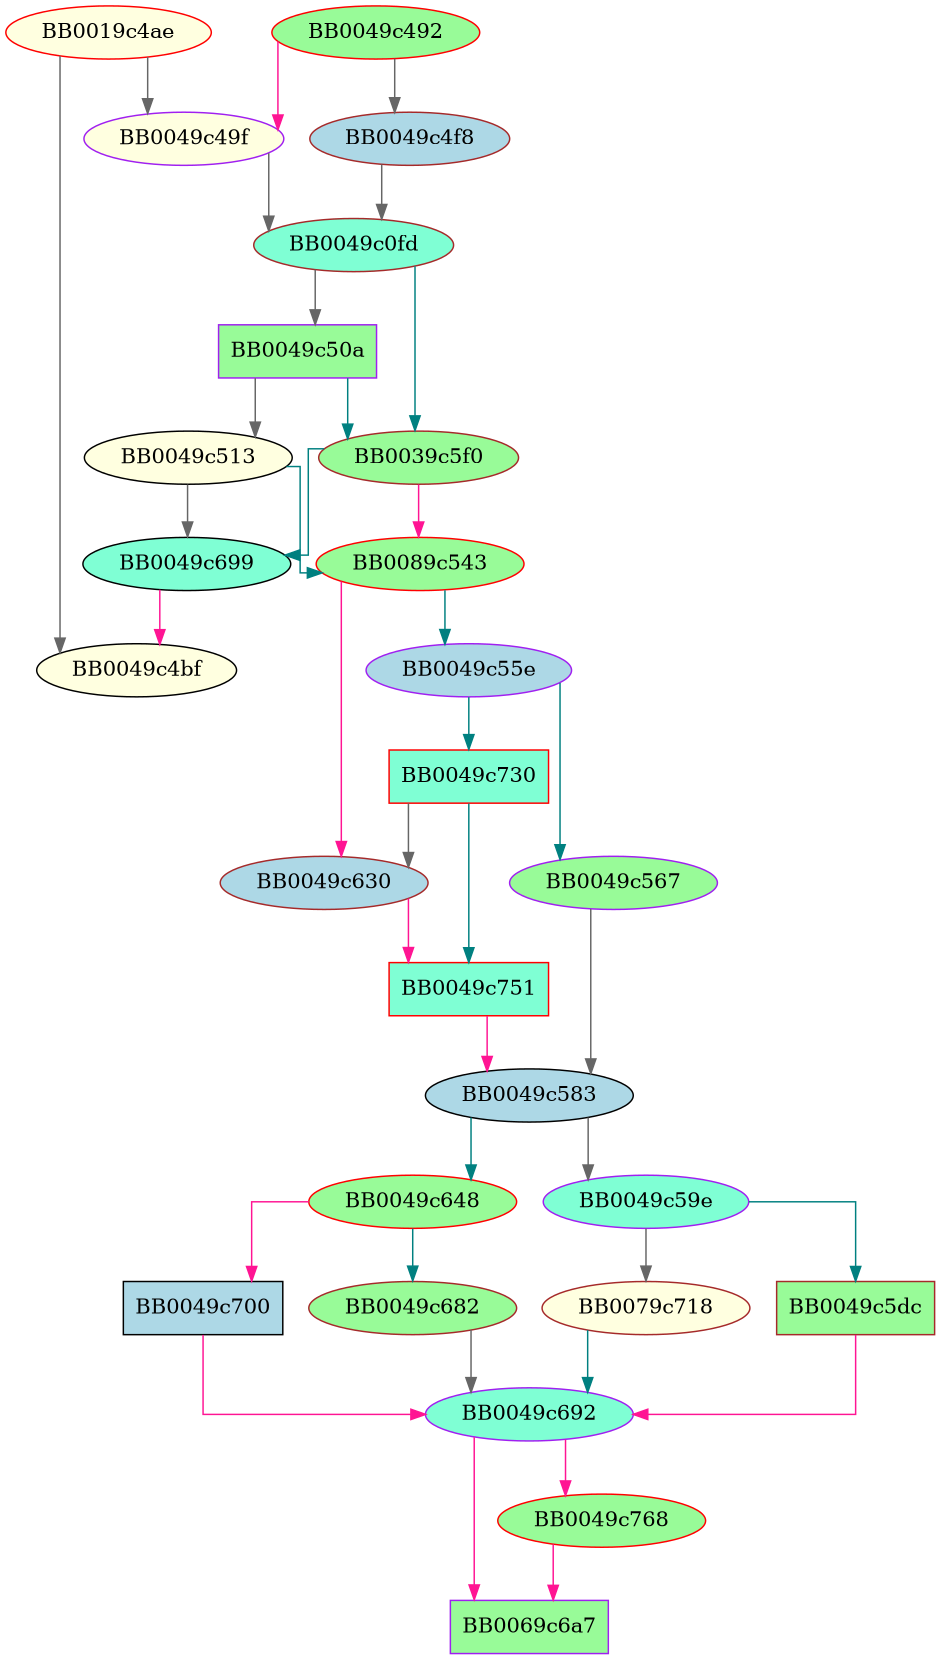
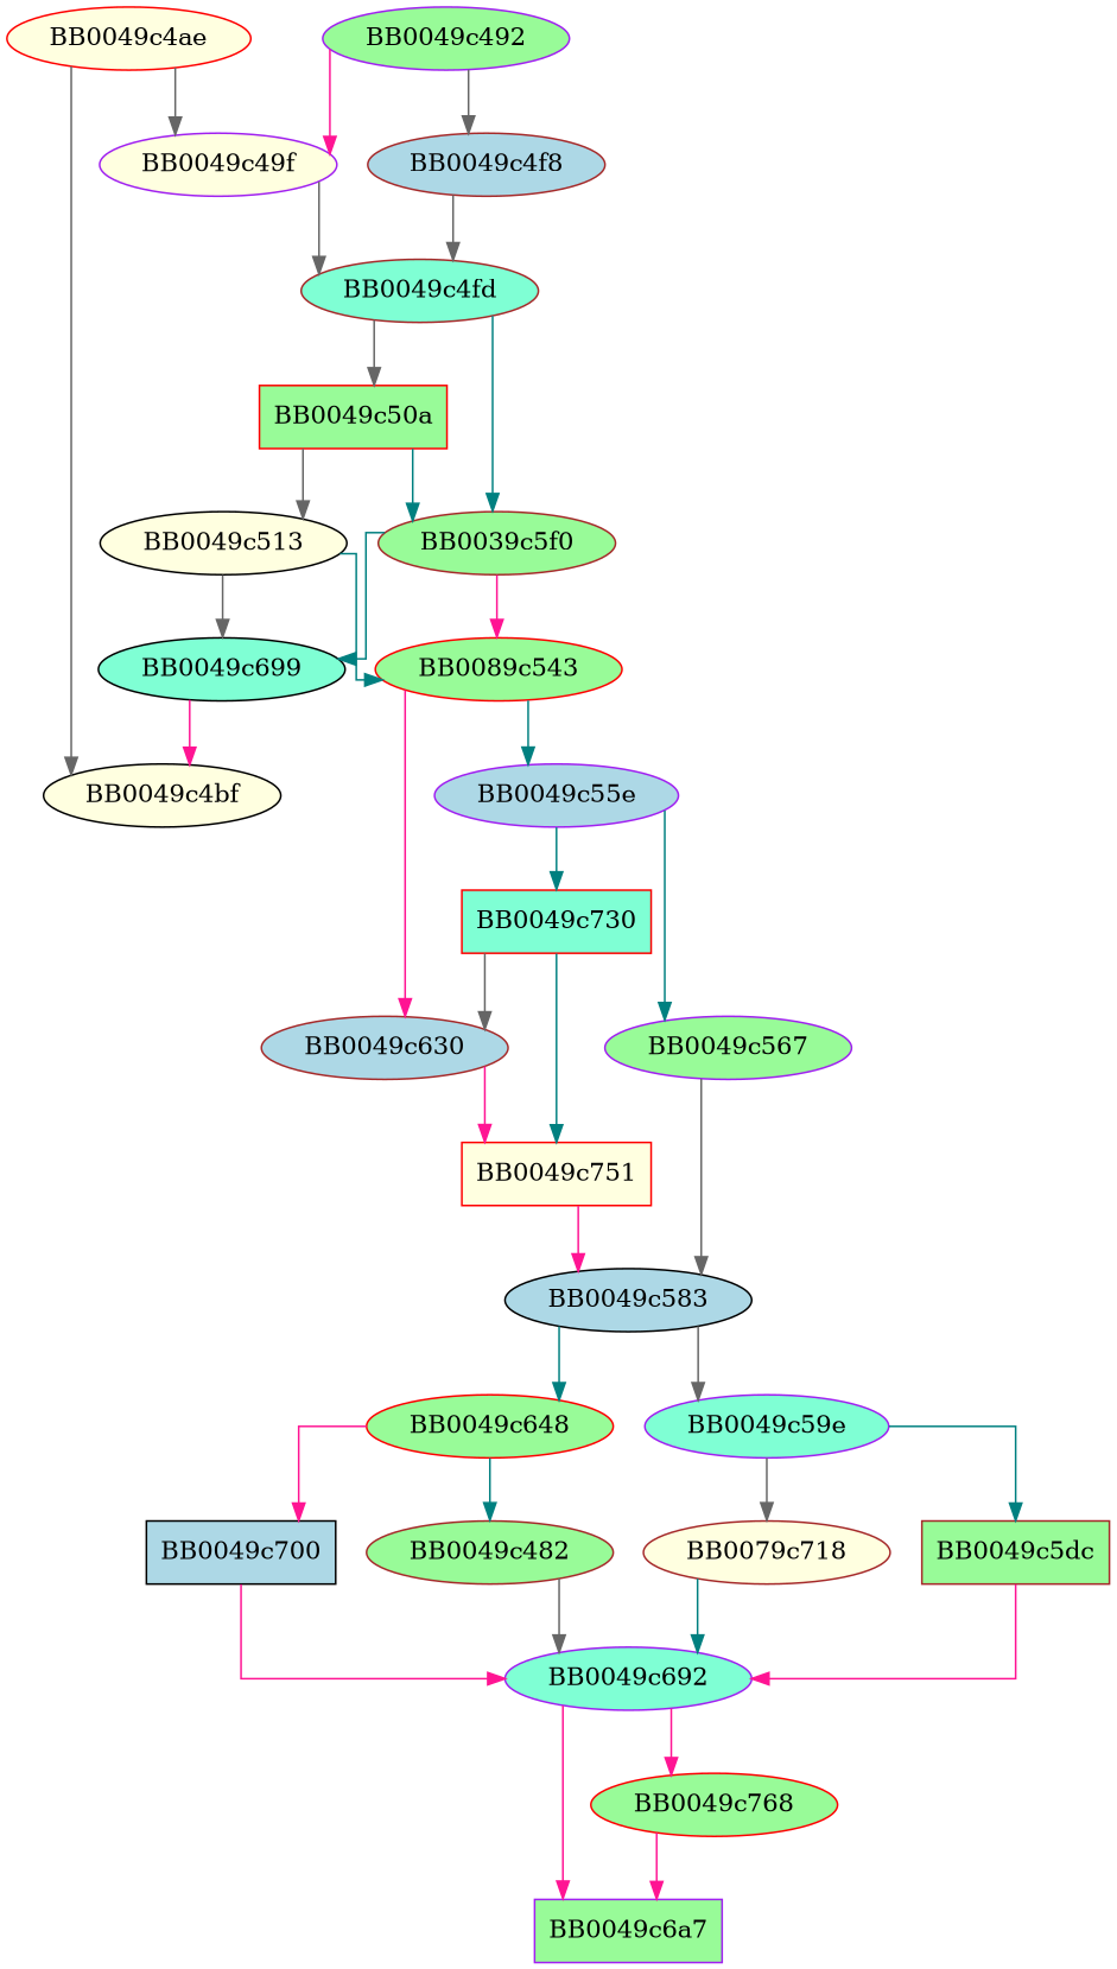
  digraph {
    splines=ortho
    node [color=red fillcolor=palegreen shape=ellipse style=filled]
    edge [color=gray40]
    BB0049c4f8 [color=brown fillcolor=lightblue]
-   BB0049c4fd [color=brown fillcolor=aquamarine label=BB0049c0fd]
-   BB0049c492
+   BB0049c4fd [color=brown fillcolor=aquamarine]
+   BB0049c492 [color=purple]
    BB0049c49f [color=purple fillcolor=lightyellow]
    n5 [color=brown label=BB0039c5f0]
-   BB0049c50a [color=purple shape=box]
-   BB0049c4ae [fillcolor=lightyellow label=BB0019c4ae]
+   BB0049c50a [shape=box]
+   BB0049c4ae [fillcolor=lightyellow]
    BB0049c4bf [color=black fillcolor=lightyellow]
    n9 [color=black fillcolor=aquamarine label=BB0049c699]
    n10 [label=BB0089c543]
    BB0049c513 [color=black fillcolor=lightyellow]
    BB0049c630 [color=brown fillcolor=lightblue]
    BB0049c55e [color=purple fillcolor=lightblue]
-   BB0049c751 [fillcolor=aquamarine shape=box]
+   BB0049c751 [fillcolor=lightyellow shape=box]
    BB0049c730 [fillcolor=aquamarine shape=box]
    BB0049c567 [color=purple]
    BB0049c583 [color=black fillcolor=lightblue]
    BB0049c648
    BB0049c59e [color=purple fillcolor=aquamarine]
    BB0049c700 [color=black fillcolor=lightblue shape=box]
-   BB0049c682 [color=brown]
+   BB0049c682 [color=brown label=BB0049c482]
    n22 [color=brown fillcolor=lightyellow label=BB0079c718]
    BB0049c5dc [color=brown shape=box]
    BB0049c692 [color=purple fillcolor=aquamarine]
    BB0049c768
-   BB0049c6a7 [color=purple shape=box label=BB0069c6a7]
+   BB0049c6a7 [color=purple shape=box]
    BB0049c4f8 -> BB0049c4fd
    BB0049c4fd -> n5 [color=teal]
    BB0049c4fd -> BB0049c50a
    BB0049c492 -> BB0049c4f8
    BB0049c492 -> BB0049c49f [color=deeppink]
    BB0049c49f -> BB0049c4fd
    n5 -> n9 [color=teal]
    n5 -> n10 [color=deeppink]
    BB0049c50a -> n5 [color=teal]
    BB0049c50a -> BB0049c513
    BB0049c4ae -> BB0049c49f
    BB0049c4ae -> BB0049c4bf
    n9 -> BB0049c4bf [color=deeppink]
    n10 -> BB0049c630 [color=deeppink]
    n10 -> BB0049c55e [color=teal]
    BB0049c513 -> n9
    BB0049c513 -> n10 [color=teal]
    BB0049c630 -> BB0049c751 [color=deeppink]
    BB0049c55e -> BB0049c730 [color=teal]
    BB0049c55e -> BB0049c567 [color=teal]
    BB0049c751 -> BB0049c583 [color=deeppink]
    BB0049c730 -> BB0049c630
    BB0049c730 -> BB0049c751 [color=teal]
    BB0049c567 -> BB0049c583
    BB0049c583 -> BB0049c648 [color=teal]
    BB0049c583 -> BB0049c59e
    BB0049c648 -> BB0049c700 [color=deeppink]
    BB0049c648 -> BB0049c682 [color=teal]
    BB0049c59e -> n22
    BB0049c59e -> BB0049c5dc [color=teal]
    BB0049c700 -> BB0049c692 [color=deeppink]
    BB0049c682 -> BB0049c692
    n22 -> BB0049c692 [color=teal]
    BB0049c5dc -> BB0049c692 [color=deeppink]
    BB0049c692 -> BB0049c768 [color=deeppink]
    BB0049c692 -> BB0049c6a7 [color=deeppink]
    BB0049c768 -> BB0049c6a7 [color=deeppink]
  }
